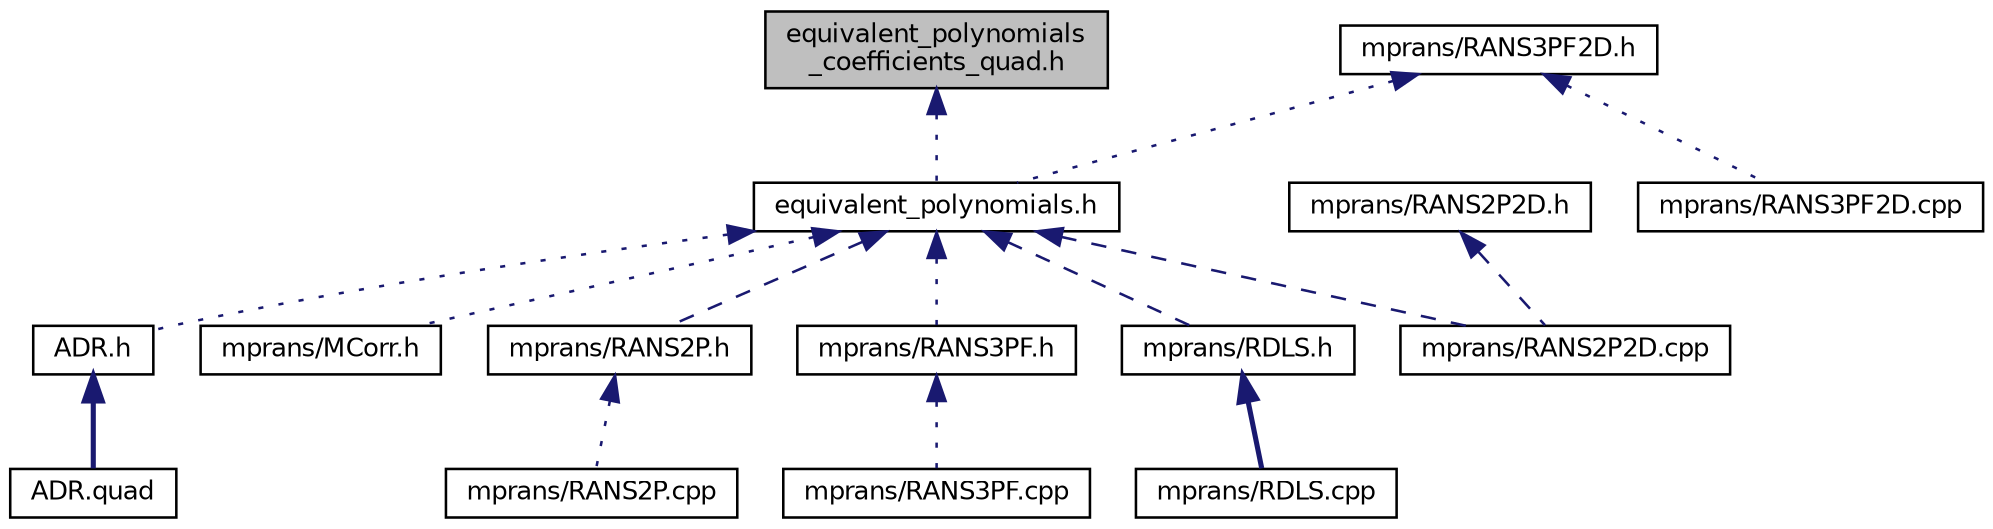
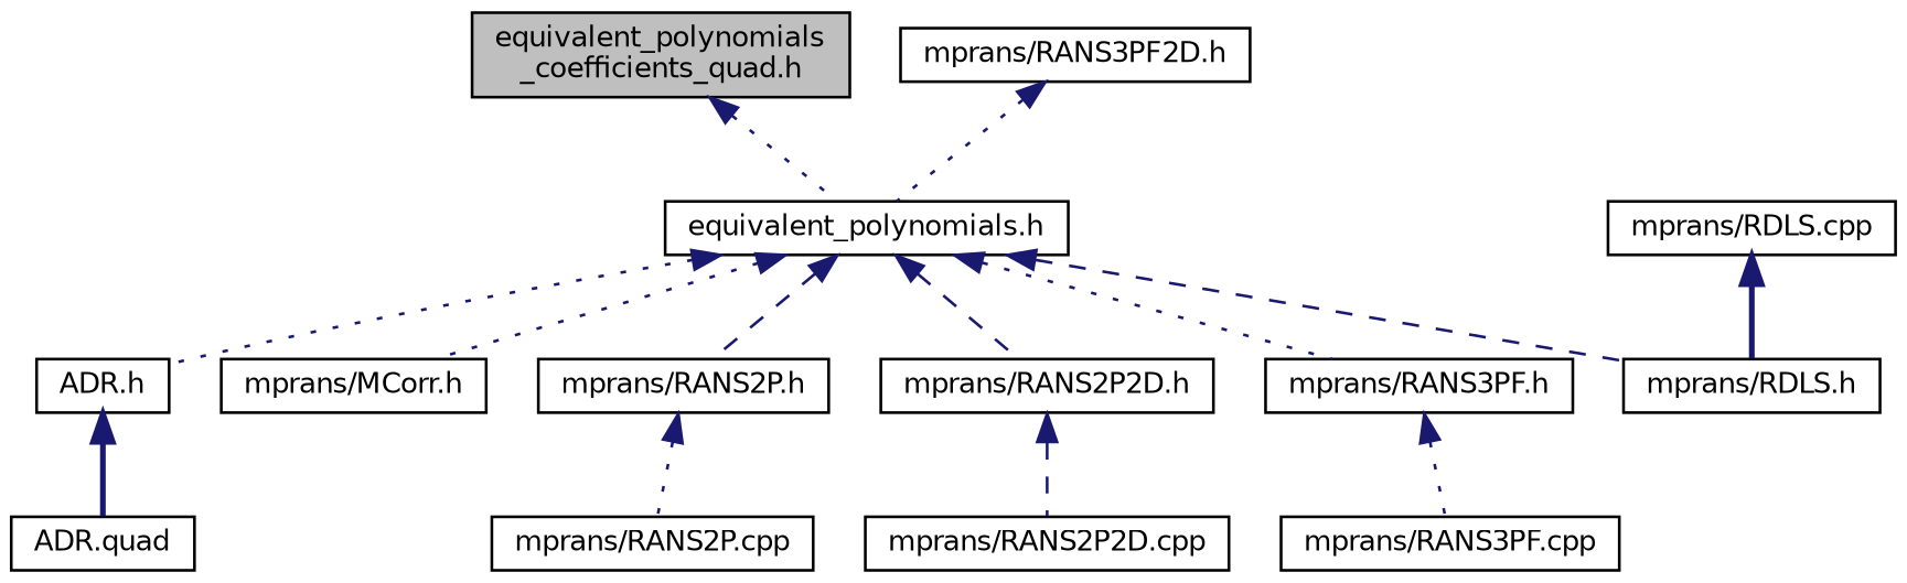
  digraph {
    node [color=black fillcolor=white fontname=Helvetica fontsize=10 shape=record style=filled]
    edge [color=midnightblue dir=back fontname=Helvetica fontsize=10 labelfontname=Helvetica labelfontsize=10 style=dotted]
    n1 [fillcolor=grey75 fontcolor=black height=0.2 label="equivalent_polynomials\l_coefficients_quad.h" width=0.4]
    n2 [height=0.2 label="equivalent_polynomials.h" width=0.4]
    n3 [height=0.2 label="ADR.h" width=0.4]
    n4 [height=0.2 label="mprans/MCorr.h" width=0.4]
    n5 [height=0.2 label="mprans/RANS2P.h" width=0.4]
    n6 [height=0.2 label="mprans/RANS2P2D.h" width=0.4]
    n7 [height=0.2 label="mprans/RANS3PF.h" width=0.4]
    n8 [height=0.2 label="mprans/RDLS.h" width=0.4]
    n9 [height=0.2 label="ADR.quad" width=0.4]
    n10 [height=0.2 label="mprans/RANS2P.cpp" width=0.4]
    n11 [height=0.2 label="mprans/RANS2P2D.cpp" width=0.4]
    n12 [height=0.2 label="mprans/RANS3PF.cpp" width=0.4]
    n13 [height=0.2 label="mprans/RANS3PF2D.h" width=0.4]
-   n14 [height=0.2 label="mprans/RANS3PF2D.cpp" width=0.4]
    n15 [height=0.2 label="mprans/RDLS.cpp" width=0.4]
    n1 -> n2
    n2 -> n3
    n2 -> n4
    n2 -> n5 [style=dashed]
-   n2 -> n11 [style=dashed]
+   n2 -> n6 [style=dashed]
    n2 -> n7
    n2 -> n8 [style=dashed]
    n3 -> n9 [style=bold]
    n5 -> n10
    n6 -> n11 [style=dashed]
    n7 -> n12
-   n8 -> n15 [style=bold]
+   n15 -> n8 [style=bold]
    n13 -> n2
-   n13 -> n14
  }
